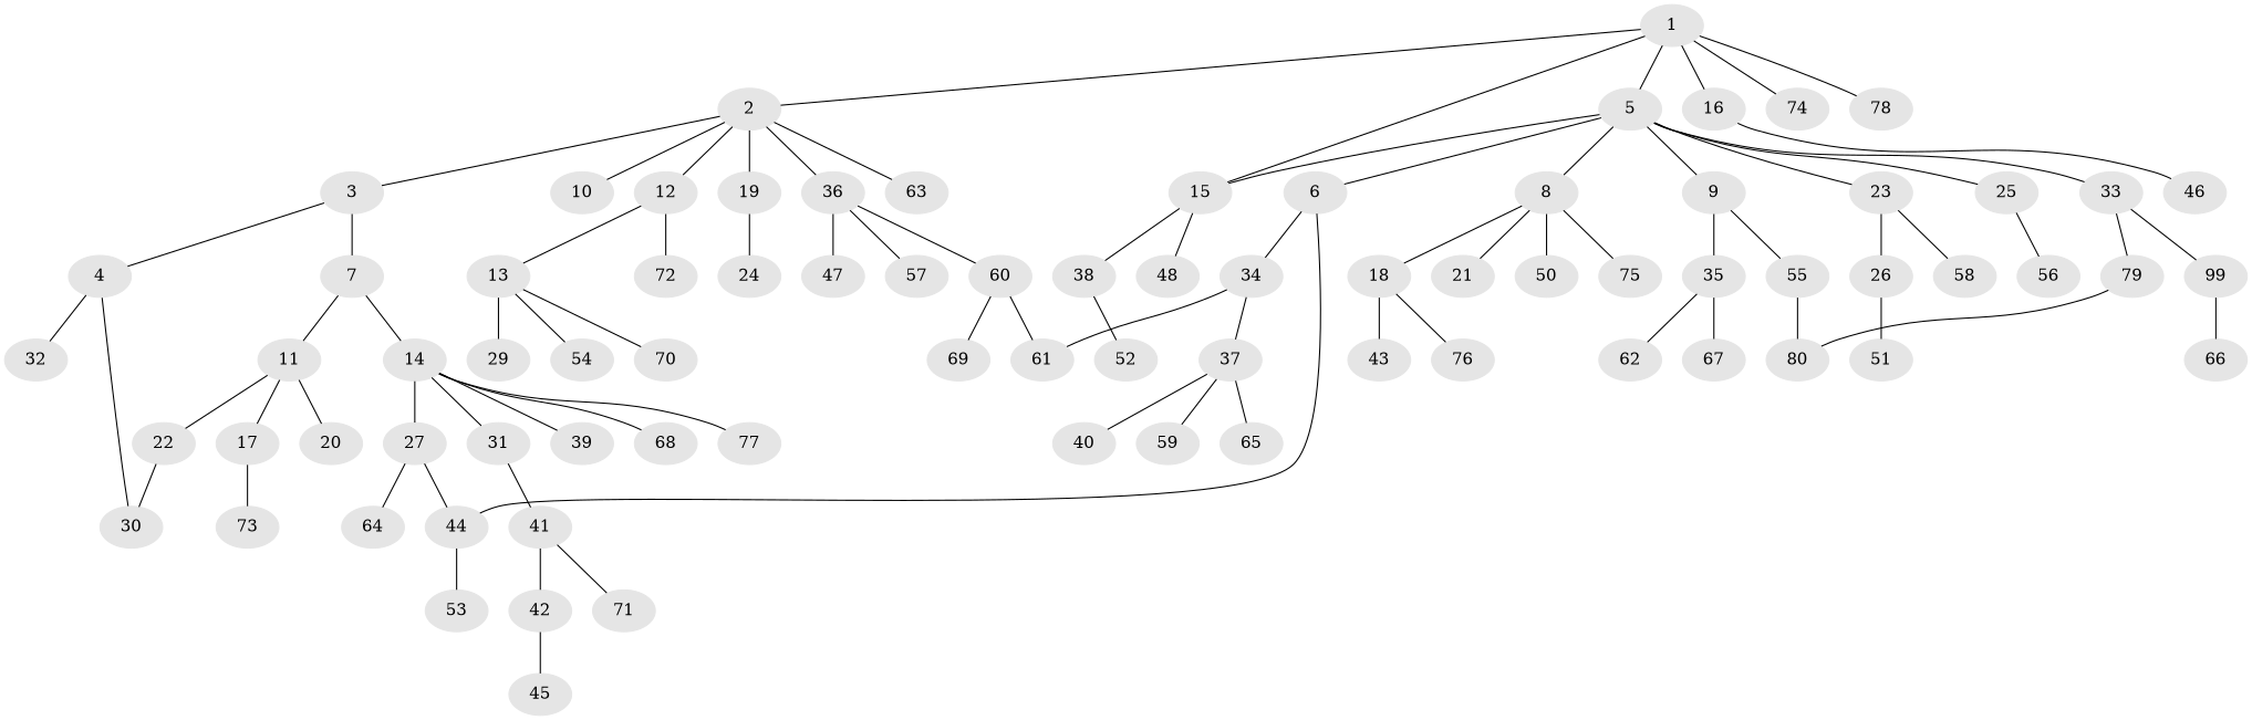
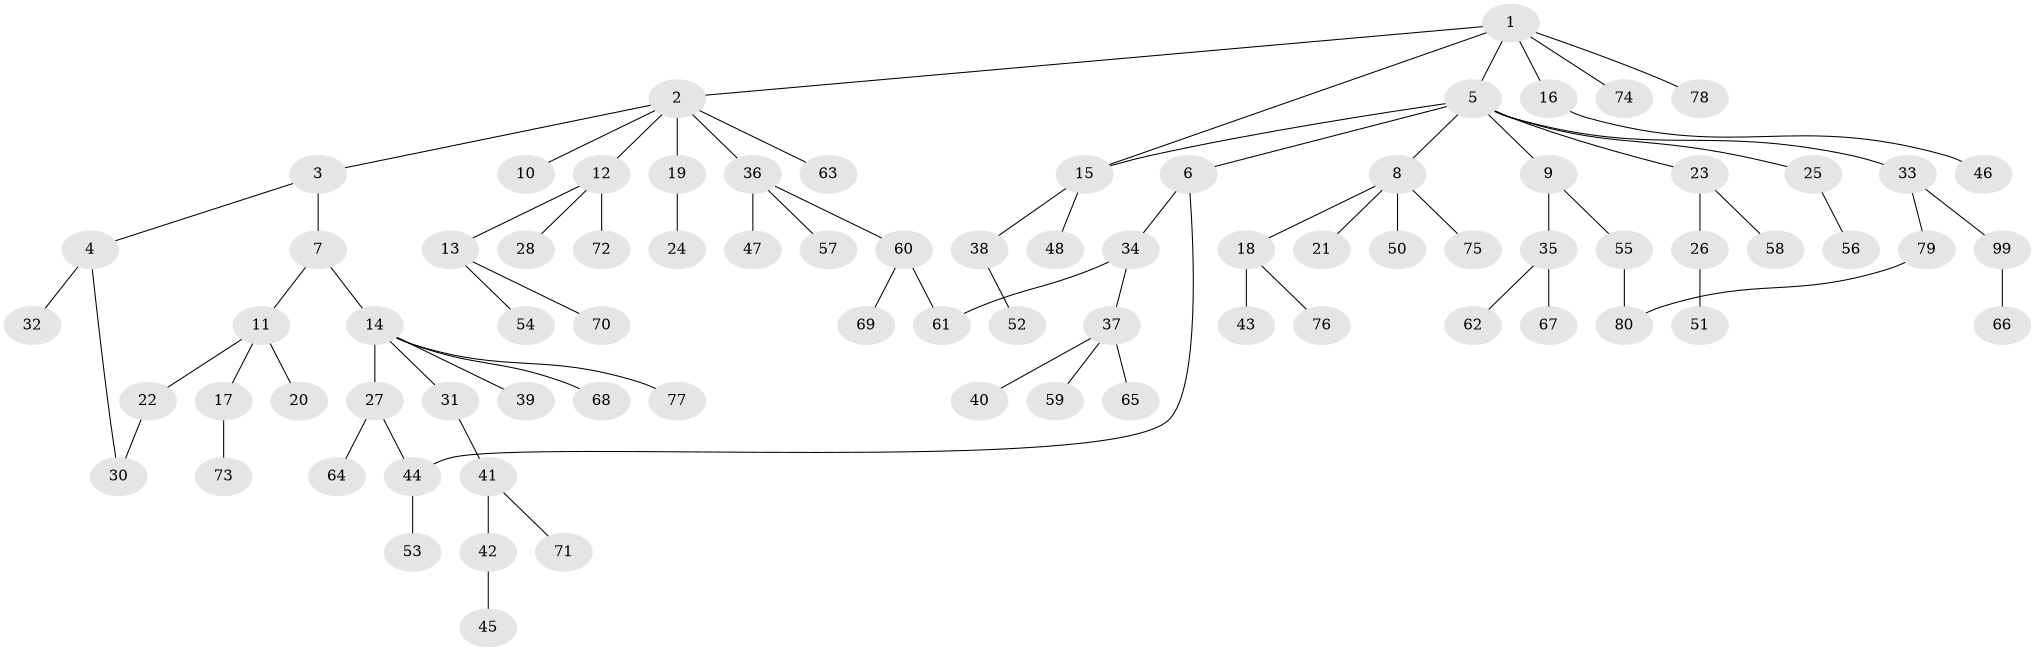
  graph {
    node [color=gray90 style=filled]
    1
    2
    5
    15
    16
    74
    78
    3
    10
    12
    19
    36
    63
    6
    8
    9
    23
    25
    33
    38
    48
    46
    4
    7
    13
+   28
    72
    24
    47
    57
    60
    32
    30
    11
    14
    22
    34
    44
    18
    21
    50
    75
    35
    55
    26
    58
    56
    n48 [label=99]
    79
    37
    61
    53
    17
    20
    27
    31
    39
    68
    77
    43
    76
    62
    67
    80
    73
-   29
    54
    70
    64
    41
    52
    51
    42
    71
    66
    40
    59
    65
    69
    45
    1 -- 2
    1 -- 5
    1 -- 15
    1 -- 16
    1 -- 74
    1 -- 78
    2 -- 3
    2 -- 10
    2 -- 12
    2 -- 19
    2 -- 36
    2 -- 63
    5 -- 15
    5 -- 6
    5 -- 8
    5 -- 9
    5 -- 23
    5 -- 25
    5 -- 33
    15 -- 38
    15 -- 48
    16 -- 46
    3 -- 4
    3 -- 7
    12 -- 13
+   12 -- 28
    12 -- 72
    19 -- 24
    36 -- 47
    36 -- 57
    36 -- 60
    6 -- 34
    6 -- 44
    8 -- 18
    8 -- 21
    8 -- 50
    8 -- 75
    9 -- 35
    9 -- 55
    23 -- 26
    23 -- 58
    25 -- 56
    33 -- n48
    33 -- 79
    38 -- 52
    4 -- 32
    4 -- 30
    7 -- 11
    7 -- 14
-   13 -- 29
    13 -- 54
    13 -- 70
    60 -- 61
    60 -- 69
    11 -- 22
    11 -- 17
    11 -- 20
    14 -- 27
    14 -- 31
    14 -- 39
    14 -- 68
    14 -- 77
    22 -- 30
    34 -- 37
    34 -- 61
    44 -- 53
    18 -- 43
    18 -- 76
    35 -- 62
    35 -- 67
    55 -- 80
    26 -- 51
    n48 -- 66
    79 -- 80
    37 -- 40
    37 -- 59
    37 -- 65
    17 -- 73
    27 -- 44
    27 -- 64
    31 -- 41
    41 -- 42
    41 -- 71
    42 -- 45
  }
